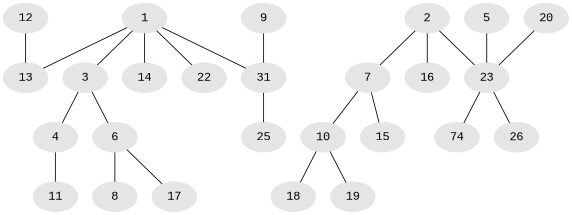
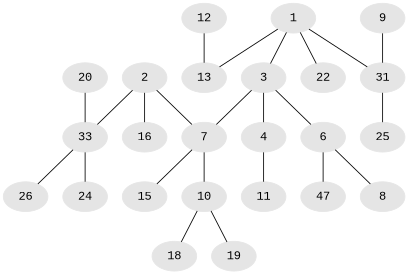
  graph {
    fontname="Liberation Mono"
    node [color=gray90 fontname="Liberation Mono" style=filled]
    edge [fontname="Liberation Mono" weight=1.0]
    1
    3
    13
-   14
    n5 [label=31]
    22
    7
    4
    6
    25
    2
    16
-   23
+   23 [label=33]
    10
    15
-   24 [label=74]
+   24
    26
    11
    8
-   17
-   5
+   17 [label=47]
    18
    19
    9
    12
    20
    1 -- 3
    1 -- 13
-   1 -- 14
    1 -- n5
    1 -- 22
+   3 -- 7
    3 -- 4
    3 -- 6
    n5 -- 25
    7 -- 10
    7 -- 15
    4 -- 11
    6 -- 8
    6 -- 17
    2 -- 7
    2 -- 16
    2 -- 23
    23 -- 24
    23 -- 26
    10 -- 18
    10 -- 19
-   5 -- 23
    9 -- n5
    12 -- 13
    20 -- 23
  }
